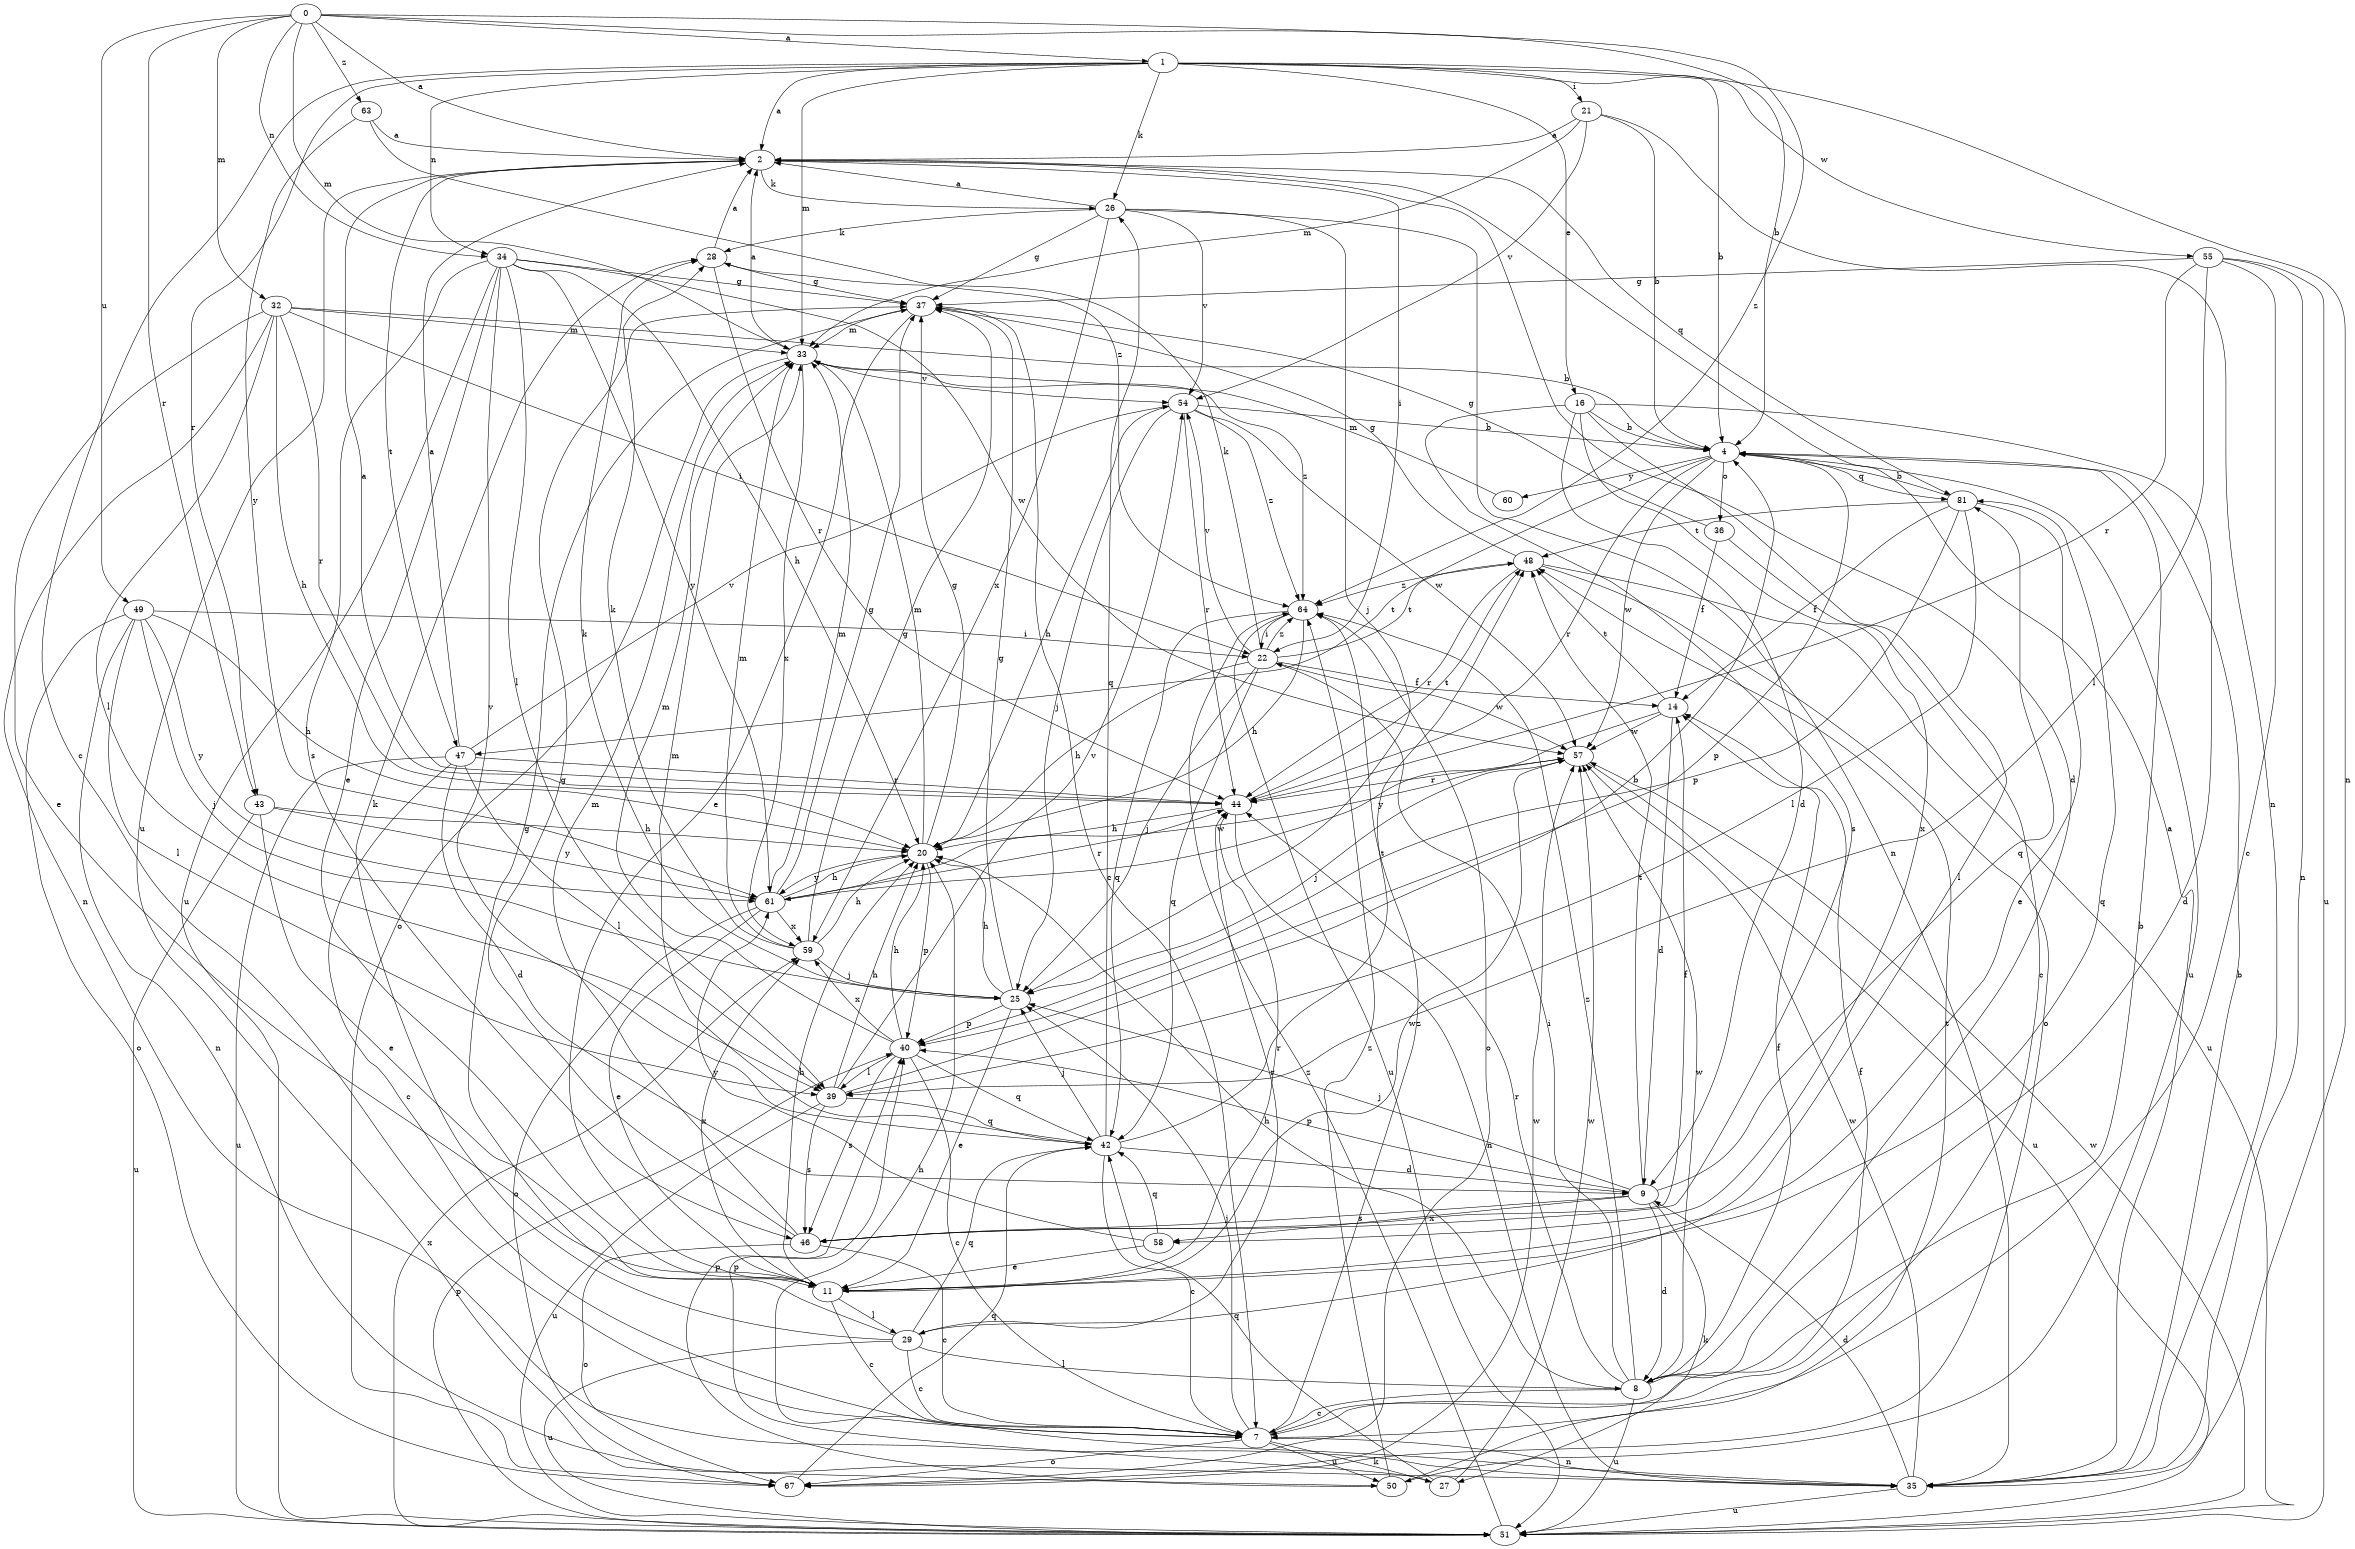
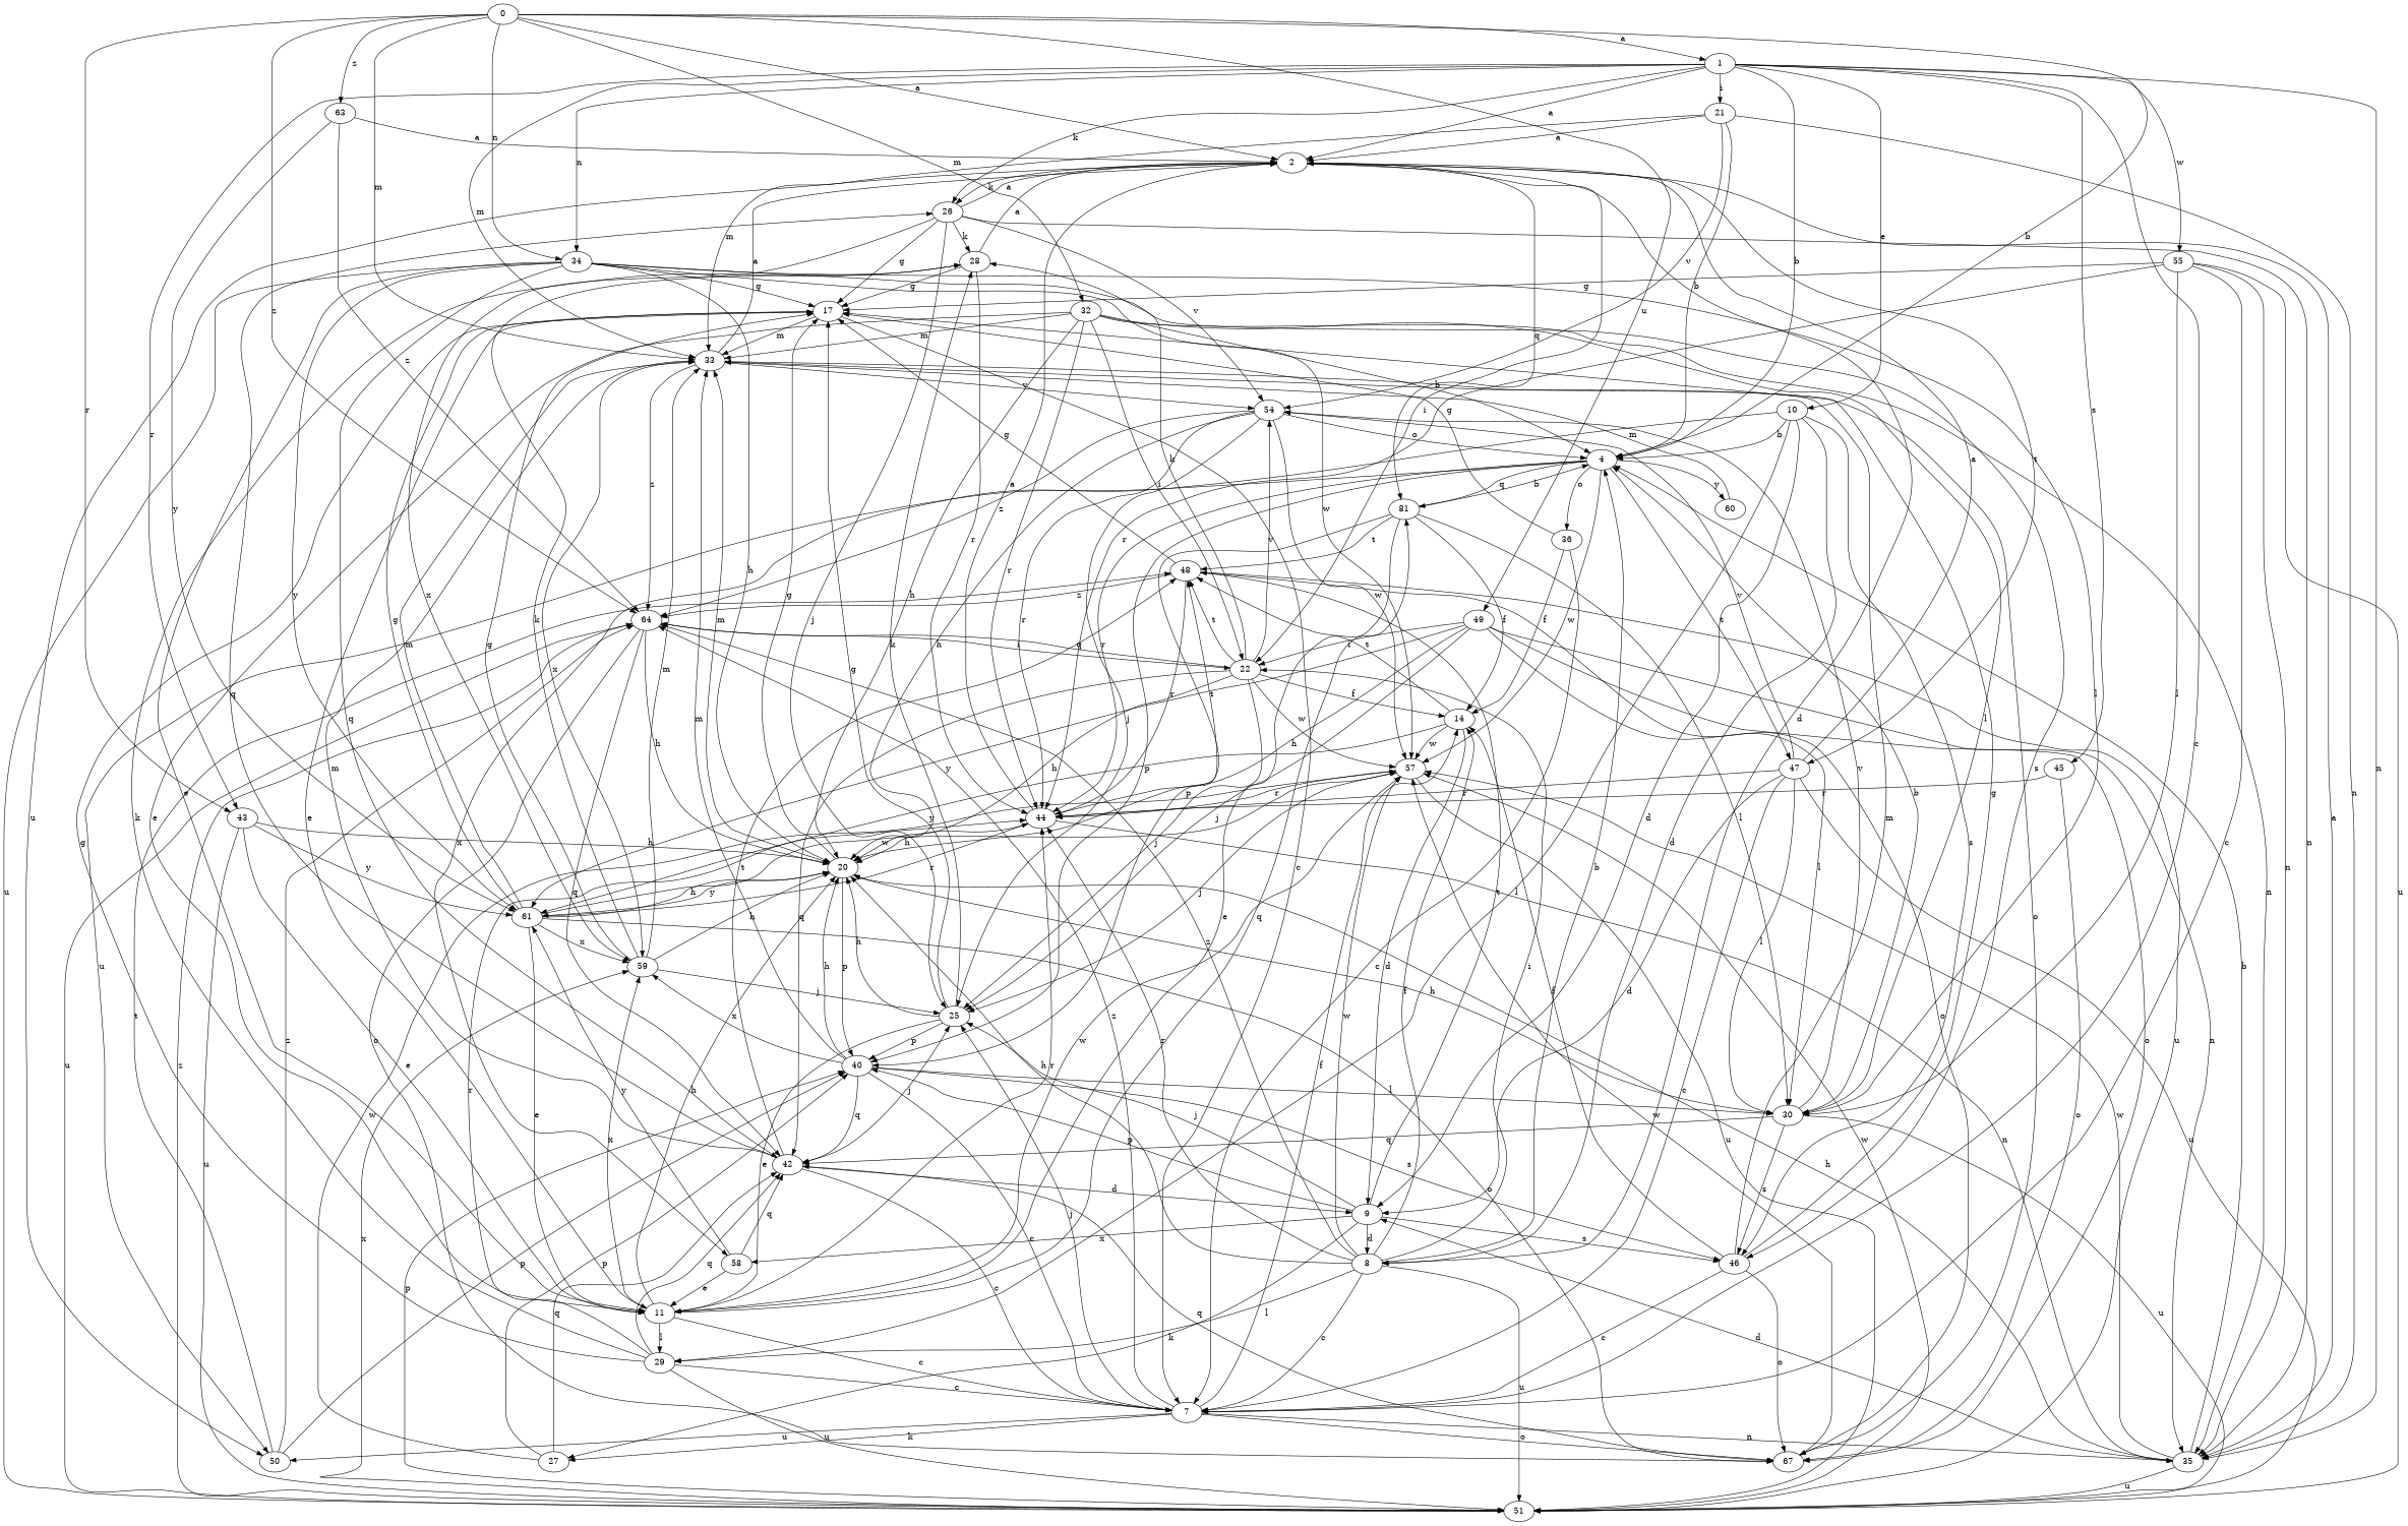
  strict digraph {
    0
    1
    2
    4
    32
    33
    34
    43
    49
    63
    64
    7
-   10 [label=16]
+   10
    21
    26
    35
+   45
    55
    8
    22
    n21 [label=81]
    47
    50
    36
    40
    44
    57
    60
    20
    11
-   30 [label=39]
+   30
    n32 [label=67]
    59
    54
    51
    46
    61
-   17 [label=37]
+   17
    42
    25
    14
    27
    29
    9
    58
    28
    48
    0 -> 1 [label=a]
    0 -> 2 [label=a]
    0 -> 4 [label=b]
    0 -> 32 [label=m]
    0 -> 33 [label=m]
    0 -> 34 [label=n]
    0 -> 43 [label=r]
    0 -> 49 [label=u]
    0 -> 63 [label=z]
    0 -> 64 [label=z]
    1 -> 2 [label=a]
    1 -> 4 [label=b]
    1 -> 33 [label=m]
    1 -> 34 [label=n]
    1 -> 43 [label=r]
    1 -> 7 [label=c]
    1 -> 10 [label=e]
    1 -> 21 [label=i]
    1 -> 26 [label=k]
    1 -> 35 [label=n]
+   1 -> 45 [label=s]
    1 -> 55 [label=w]
    2 -> 26 [label=k]
    2 -> 8 [label=d]
    2 -> 22 [label=i]
    2 -> n21 [label=q]
    2 -> 47 [label=t]
    2 -> 50 [label=u]
    4 -> n21 [label=q]
    4 -> 47 [label=t]
    4 -> 50 [label=u]
    4 -> 36 [label=o]
    4 -> 40 [label=p]
    4 -> 44 [label=r]
    4 -> 57 [label=w]
    4 -> 60 [label=y]
    32 -> 4 [label=b]
    32 -> 33 [label=m]
    32 -> 35 [label=n]
    32 -> 22 [label=i]
    32 -> 44 [label=r]
    32 -> 20 [label=h]
    32 -> 11 [label=e]
    32 -> 30 [label=l]
    33 -> 2 [label=a]
    33 -> 64 [label=z]
    33 -> n32 [label=o]
    33 -> 59 [label=x]
    33 -> 54 [label=v]
    34 -> 57 [label=w]
    34 -> 20 [label=h]
    34 -> 11 [label=e]
    34 -> 30 [label=l]
    34 -> 51 [label=u]
    34 -> 46 [label=s]
    34 -> 61 [label=y]
    34 -> 17 [label=g]
-   34 -> 42 [label=v]
+   34 -> 42 [label=q]
    43 -> 20 [label=h]
    43 -> 11 [label=e]
    43 -> 51 [label=u]
    43 -> 61 [label=y]
    49 -> 35 [label=n]
    49 -> 22 [label=i]
    49 -> 20 [label=h]
    49 -> 30 [label=l]
    49 -> n32 [label=o]
    49 -> 61 [label=y]
    49 -> 25 [label=j]
    63 -> 2 [label=a]
    63 -> 64 [label=z]
    63 -> 61 [label=y]
    64 -> 22 [label=i]
    64 -> 20 [label=h]
    64 -> n32 [label=o]
    64 -> 51 [label=u]
    64 -> 42 [label=q]
    7 -> 64 [label=z]
    7 -> 35 [label=n]
    7 -> 50 [label=u]
    7 -> n32 [label=o]
    7 -> 25 [label=j]
    7 -> 14 [label=f]
    7 -> 27 [label=k]
    10 -> 4 [label=b]
    10 -> 8 [label=d]
    10 -> 46 [label=s]
    10 -> 29 [label=l]
    10 -> 9 [label=d]
    10 -> 58 [label=x]
    21 -> 2 [label=a]
    21 -> 4 [label=b]
    21 -> 33 [label=m]
    21 -> 35 [label=n]
    21 -> 54 [label=v]
    26 -> 2 [label=a]
    26 -> 35 [label=n]
    26 -> 59 [label=x]
    26 -> 54 [label=v]
    26 -> 17 [label=g]
    26 -> 25 [label=j]
    26 -> 28 [label=k]
    35 -> 2 [label=a]
    35 -> 4 [label=b]
    35 -> 57 [label=w]
    35 -> 20 [label=h]
    35 -> 51 [label=u]
    35 -> 9 [label=d]
+   45 -> 44 [label=r]
+   45 -> n32 [label=o]
    55 -> 7 [label=c]
    55 -> 35 [label=n]
    55 -> 44 [label=r]
    55 -> 30 [label=l]
    55 -> 51 [label=u]
    55 -> 17 [label=g]
    8 -> 4 [label=b]
    8 -> 64 [label=z]
    8 -> 7 [label=c]
    8 -> 22 [label=i]
    8 -> 44 [label=r]
    8 -> 57 [label=w]
    8 -> 20 [label=h]
    8 -> 51 [label=u]
    8 -> 14 [label=f]
-   29 -> 8 [label=l]
-   22 -> 64 [label=z]
+   8 -> 29 [label=l]
+   22 -> 64 [label=q]
    22 -> 57 [label=w]
    22 -> 20 [label=h]
    22 -> 54 [label=v]
    22 -> 42 [label=q]
    22 -> 25 [label=j]
    22 -> 14 [label=f]
    22 -> 28 [label=k]
    22 -> 48 [label=t]
    n21 -> 4 [label=b]
    n21 -> 40 [label=p]
    n21 -> 11 [label=e]
    n21 -> 30 [label=l]
    n21 -> 14 [label=f]
    n21 -> 48 [label=t]
    47 -> 2 [label=a]
    47 -> 7 [label=c]
    47 -> 44 [label=r]
    47 -> 30 [label=l]
    47 -> 54 [label=v]
    47 -> 51 [label=u]
    47 -> 9 [label=d]
    50 -> 64 [label=z]
    50 -> 40 [label=p]
    50 -> 48 [label=t]
    36 -> 7 [label=c]
    36 -> 17 [label=g]
    36 -> 14 [label=f]
    40 -> 33 [label=m]
    40 -> 7 [label=c]
    40 -> 20 [label=h]
    40 -> 30 [label=l]
    40 -> 59 [label=x]
    40 -> 46 [label=s]
    40 -> 42 [label=q]
    44 -> 2 [label=a]
    44 -> 35 [label=n]
    44 -> 20 [label=h]
    44 -> 48 [label=t]
    57 -> 44 [label=r]
    57 -> 51 [label=u]
    57 -> 25 [label=j]
    60 -> 33 [label=m]
    20 -> 33 [label=m]
    20 -> 40 [label=p]
    20 -> 61 [label=y]
    20 -> 17 [label=g]
    11 -> 7 [label=c]
    11 -> n21 [label=q]
    11 -> 44 [label=r]
    11 -> 57 [label=w]
    11 -> 20 [label=h]
    11 -> 59 [label=x]
    11 -> 29 [label=l]
    30 -> 4 [label=b]
    30 -> 20 [label=h]
    30 -> 54 [label=v]
    30 -> 51 [label=u]
    30 -> 46 [label=s]
    30 -> 42 [label=q]
    n32 -> 57 [label=w]
    n32 -> 42 [label=q]
    59 -> 33 [label=m]
    59 -> 20 [label=h]
    59 -> 17 [label=g]
    59 -> 25 [label=j]
    59 -> 28 [label=k]
-   54 -> 4 [label=b]
+   54 -> 4 [label=o]
    54 -> 64 [label=z]
    54 -> 44 [label=r]
    54 -> 57 [label=w]
    54 -> 20 [label=h]
    54 -> 25 [label=j]
    51 -> 64 [label=z]
    51 -> 40 [label=p]
    51 -> 57 [label=w]
    51 -> 59 [label=x]
    46 -> 33 [label=m]
    46 -> 7 [label=c]
    46 -> n32 [label=o]
    46 -> 17 [label=g]
    46 -> 14 [label=f]
    61 -> 33 [label=m]
    61 -> 44 [label=r]
    61 -> 57 [label=w]
    61 -> 20 [label=h]
    61 -> 11 [label=e]
    61 -> n32 [label=o]
    61 -> 59 [label=x]
    61 -> 17 [label=g]
    17 -> 33 [label=m]
    17 -> 7 [label=c]
    17 -> 11 [label=e]
    42 -> 33 [label=m]
    42 -> 7 [label=c]
    42 -> 26 [label=q]
    42 -> 25 [label=j]
    42 -> 9 [label=d]
    42 -> 48 [label=t]
    25 -> 40 [label=p]
    25 -> 20 [label=h]
    25 -> 11 [label=e]
    25 -> 17 [label=g]
    25 -> 28 [label=k]
    14 -> 57 [label=w]
    14 -> 61 [label=y]
    14 -> 9 [label=d]
    14 -> 48 [label=t]
    27 -> 40 [label=p]
    27 -> 57 [label=w]
    27 -> 42 [label=q]
    29 -> 7 [label=c]
    29 -> 44 [label=r]
    29 -> 51 [label=u]
    29 -> 17 [label=g]
    29 -> 42 [label=q]
    29 -> 28 [label=k]
    9 -> 8 [label=d]
-   9 -> n21 [label=q]
    9 -> 40 [label=p]
    9 -> 46 [label=s]
    9 -> 25 [label=j]
    9 -> 27 [label=k]
    9 -> 58 [label=x]
    9 -> 48 [label=t]
    58 -> 11 [label=e]
    58 -> 61 [label=y]
    58 -> 42 [label=q]
    28 -> 2 [label=a]
    28 -> 44 [label=r]
    28 -> 17 [label=g]
    48 -> 64 [label=z]
    48 -> 44 [label=r]
    48 -> n32 [label=o]
    48 -> 51 [label=u]
    48 -> 17 [label=g]
  }
